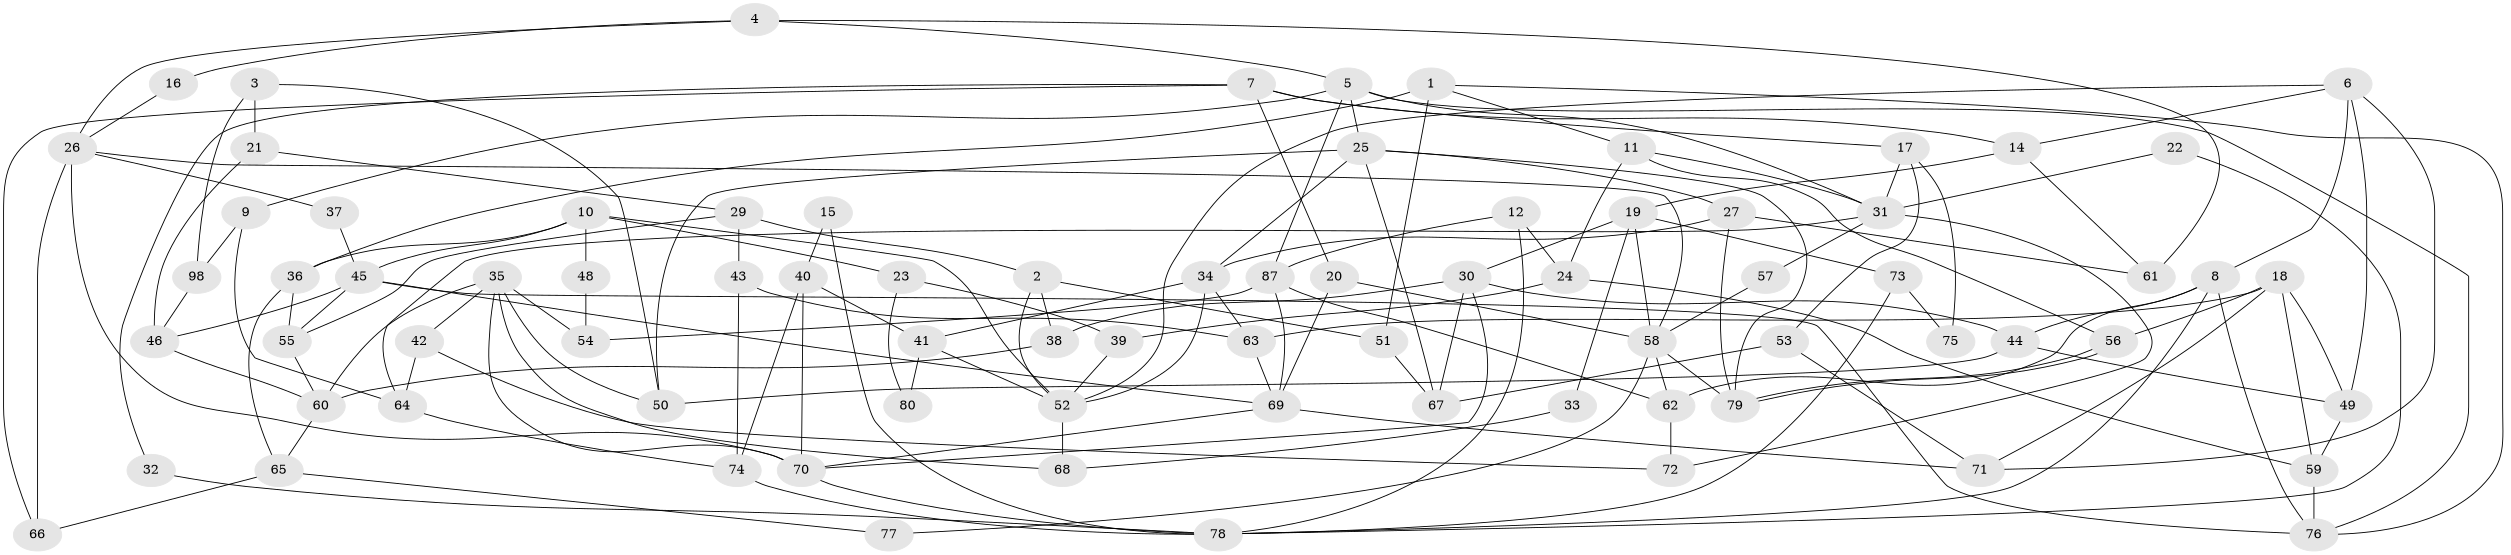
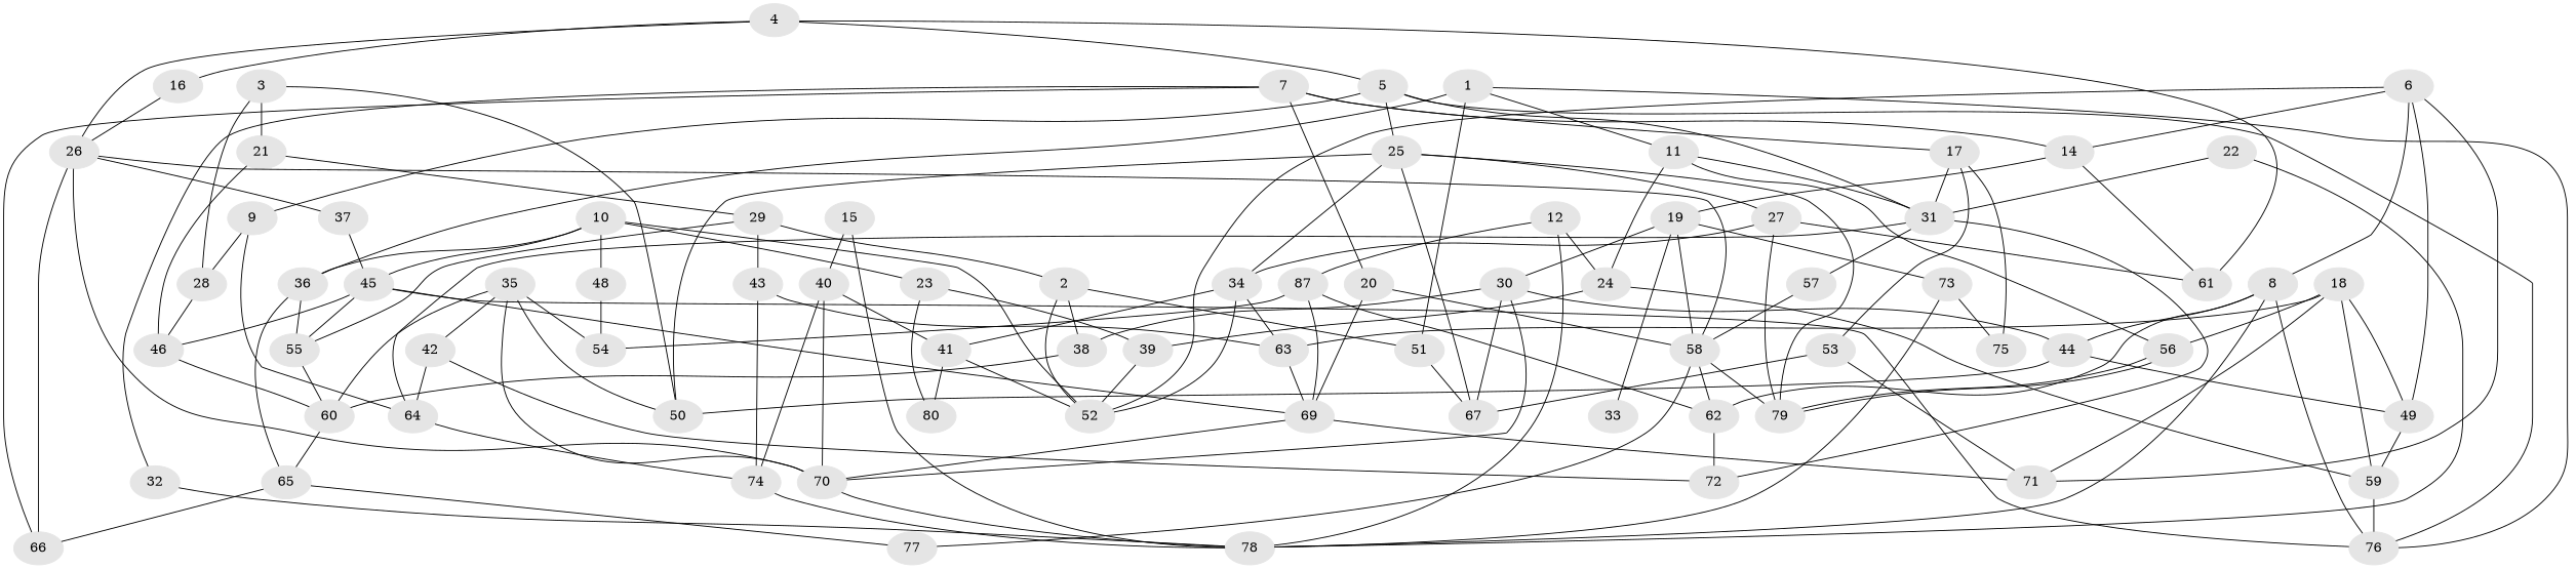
  graph {
    fontname="DejaVu Serif"
    node [color=gray90 fontname="DejaVu Serif" style=filled]
    edge [fontname="DejaVu Serif"]
    1
    11
    36
    51
    76
    31
    24
    56
    55
    65
    67
    2
    38
    52
    60
-   68
    3
    21
-   28 [label=98]
+   28
    50
    29
    46
    4
    5
    16
    26
    61
    9
    25
    n30 [label=87]
    66
    70
    58
    37
    64
    27
    34
    79
    57
    72
    62
    69
    54
    6
    8
    14
    49
    71
    44
    78
    19
    59
    7
    17
    20
    32
    53
    75
    74
    10
    23
    45
    48
    80
    39
    12
    30
    33
    73
    15
    40
    41
    18
    63
    77
    43
    22
    35
    42
    1 -- 11
    1 -- 36
    1 -- 51
    1 -- 76
    11 -- 31
    11 -- 24
    11 -- 56
    36 -- 55
    36 -- 65
    51 -- 67
    31 -- 64
    31 -- 57
    31 -- 72
    24 -- 59
    24 -- 39
    56 -- 79
    56 -- 79
    55 -- 60
    65 -- 66
    65 -- 77
    2 -- 51
    2 -- 38
    2 -- 52
    38 -- 60
-   52 -- 68
    60 -- 65
    3 -- 21
    3 -- 28
    3 -- 50
    21 -- 29
    21 -- 46
    28 -- 46
    29 -- 55
    29 -- 2
    29 -- 43
    46 -- 60
    4 -- 5
    4 -- 16
    4 -- 26
    4 -- 61
    5 -- 76
    5 -- 31
    5 -- 9
    5 -- 25
-   5 -- n30
    16 -- 26
    26 -- 66
    26 -- 70
    26 -- 58
    26 -- 37
    9 -- 28
    9 -- 64
    25 -- 67
    25 -- 50
    25 -- 27
    25 -- 34
    25 -- 79
    n30 -- 62
    n30 -- 69
    n30 -- 54
    70 -- 78
    58 -- 79
    58 -- 62
    58 -- 77
    37 -- 45
    64 -- 74
    27 -- 61
    27 -- 34
    27 -- 79
    34 -- 52
    34 -- 41
    34 -- 63
    57 -- 58
    62 -- 72
    69 -- 70
    69 -- 71
    6 -- 52
    6 -- 8
    6 -- 14
    6 -- 49
    6 -- 71
    8 -- 76
    8 -- 62
    8 -- 44
    8 -- 78
    14 -- 61
    14 -- 19
    49 -- 59
    44 -- 50
    44 -- 49
    19 -- 58
    19 -- 30
    19 -- 33
    19 -- 73
    59 -- 76
    7 -- 66
    7 -- 14
    7 -- 17
    7 -- 20
    7 -- 32
    17 -- 31
    17 -- 53
    17 -- 75
    20 -- 58
    20 -- 69
    32 -- 78
    53 -- 67
    53 -- 71
    74 -- 78
    10 -- 36
    10 -- 52
    10 -- 23
    10 -- 45
    10 -- 48
    23 -- 80
    23 -- 39
    45 -- 76
    45 -- 55
    45 -- 46
    45 -- 69
    48 -- 54
    39 -- 52
    12 -- 24
    12 -- n30
    12 -- 78
    30 -- 67
    30 -- 38
    30 -- 70
    30 -- 44
-   33 -- 68
    73 -- 78
    73 -- 75
    15 -- 78
    15 -- 40
    40 -- 70
    40 -- 74
    40 -- 41
    41 -- 52
    41 -- 80
    18 -- 56
    18 -- 49
    18 -- 71
    18 -- 59
    18 -- 63
    63 -- 69
    43 -- 74
    43 -- 63
    22 -- 31
    22 -- 78
    35 -- 60
-   35 -- 68
    35 -- 50
    35 -- 70
    35 -- 54
    35 -- 42
    42 -- 64
    42 -- 72
  }
